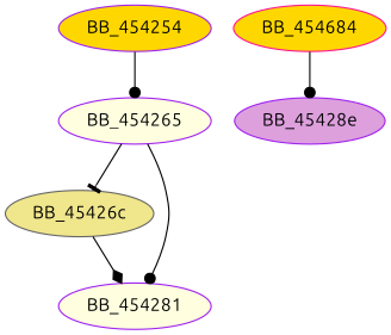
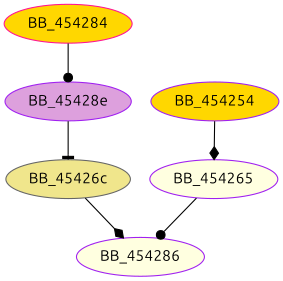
  digraph {
    fontname=Ubuntu
    node [color=purple fillcolor=lightyellow fontname=Ubuntu style=filled]
    edge [arrowhead=dot fontname=Ubuntu]
    BB_454265
    BB_454254 [fillcolor=gold]
    BB_45426c [color=gray40 fillcolor=khaki]
-   BB_454281
-   BB_454284 [color=deeppink fillcolor=gold label=BB_454684]
+   BB_454281 [label=BB_454286]
+   BB_454284 [color=deeppink fillcolor=gold]
    BB_45428e [fillcolor=plum]
-   BB_454265 -> BB_45426c [arrowhead=tee]
+   BB_45428e -> BB_45426c [arrowhead=tee]
    BB_454265 -> BB_454281
-   BB_454254 -> BB_454265
+   BB_454254 -> BB_454265 [arrowhead=diamond]
    BB_45426c -> BB_454281 [arrowhead=diamond]
    BB_454284 -> BB_45428e
  }
